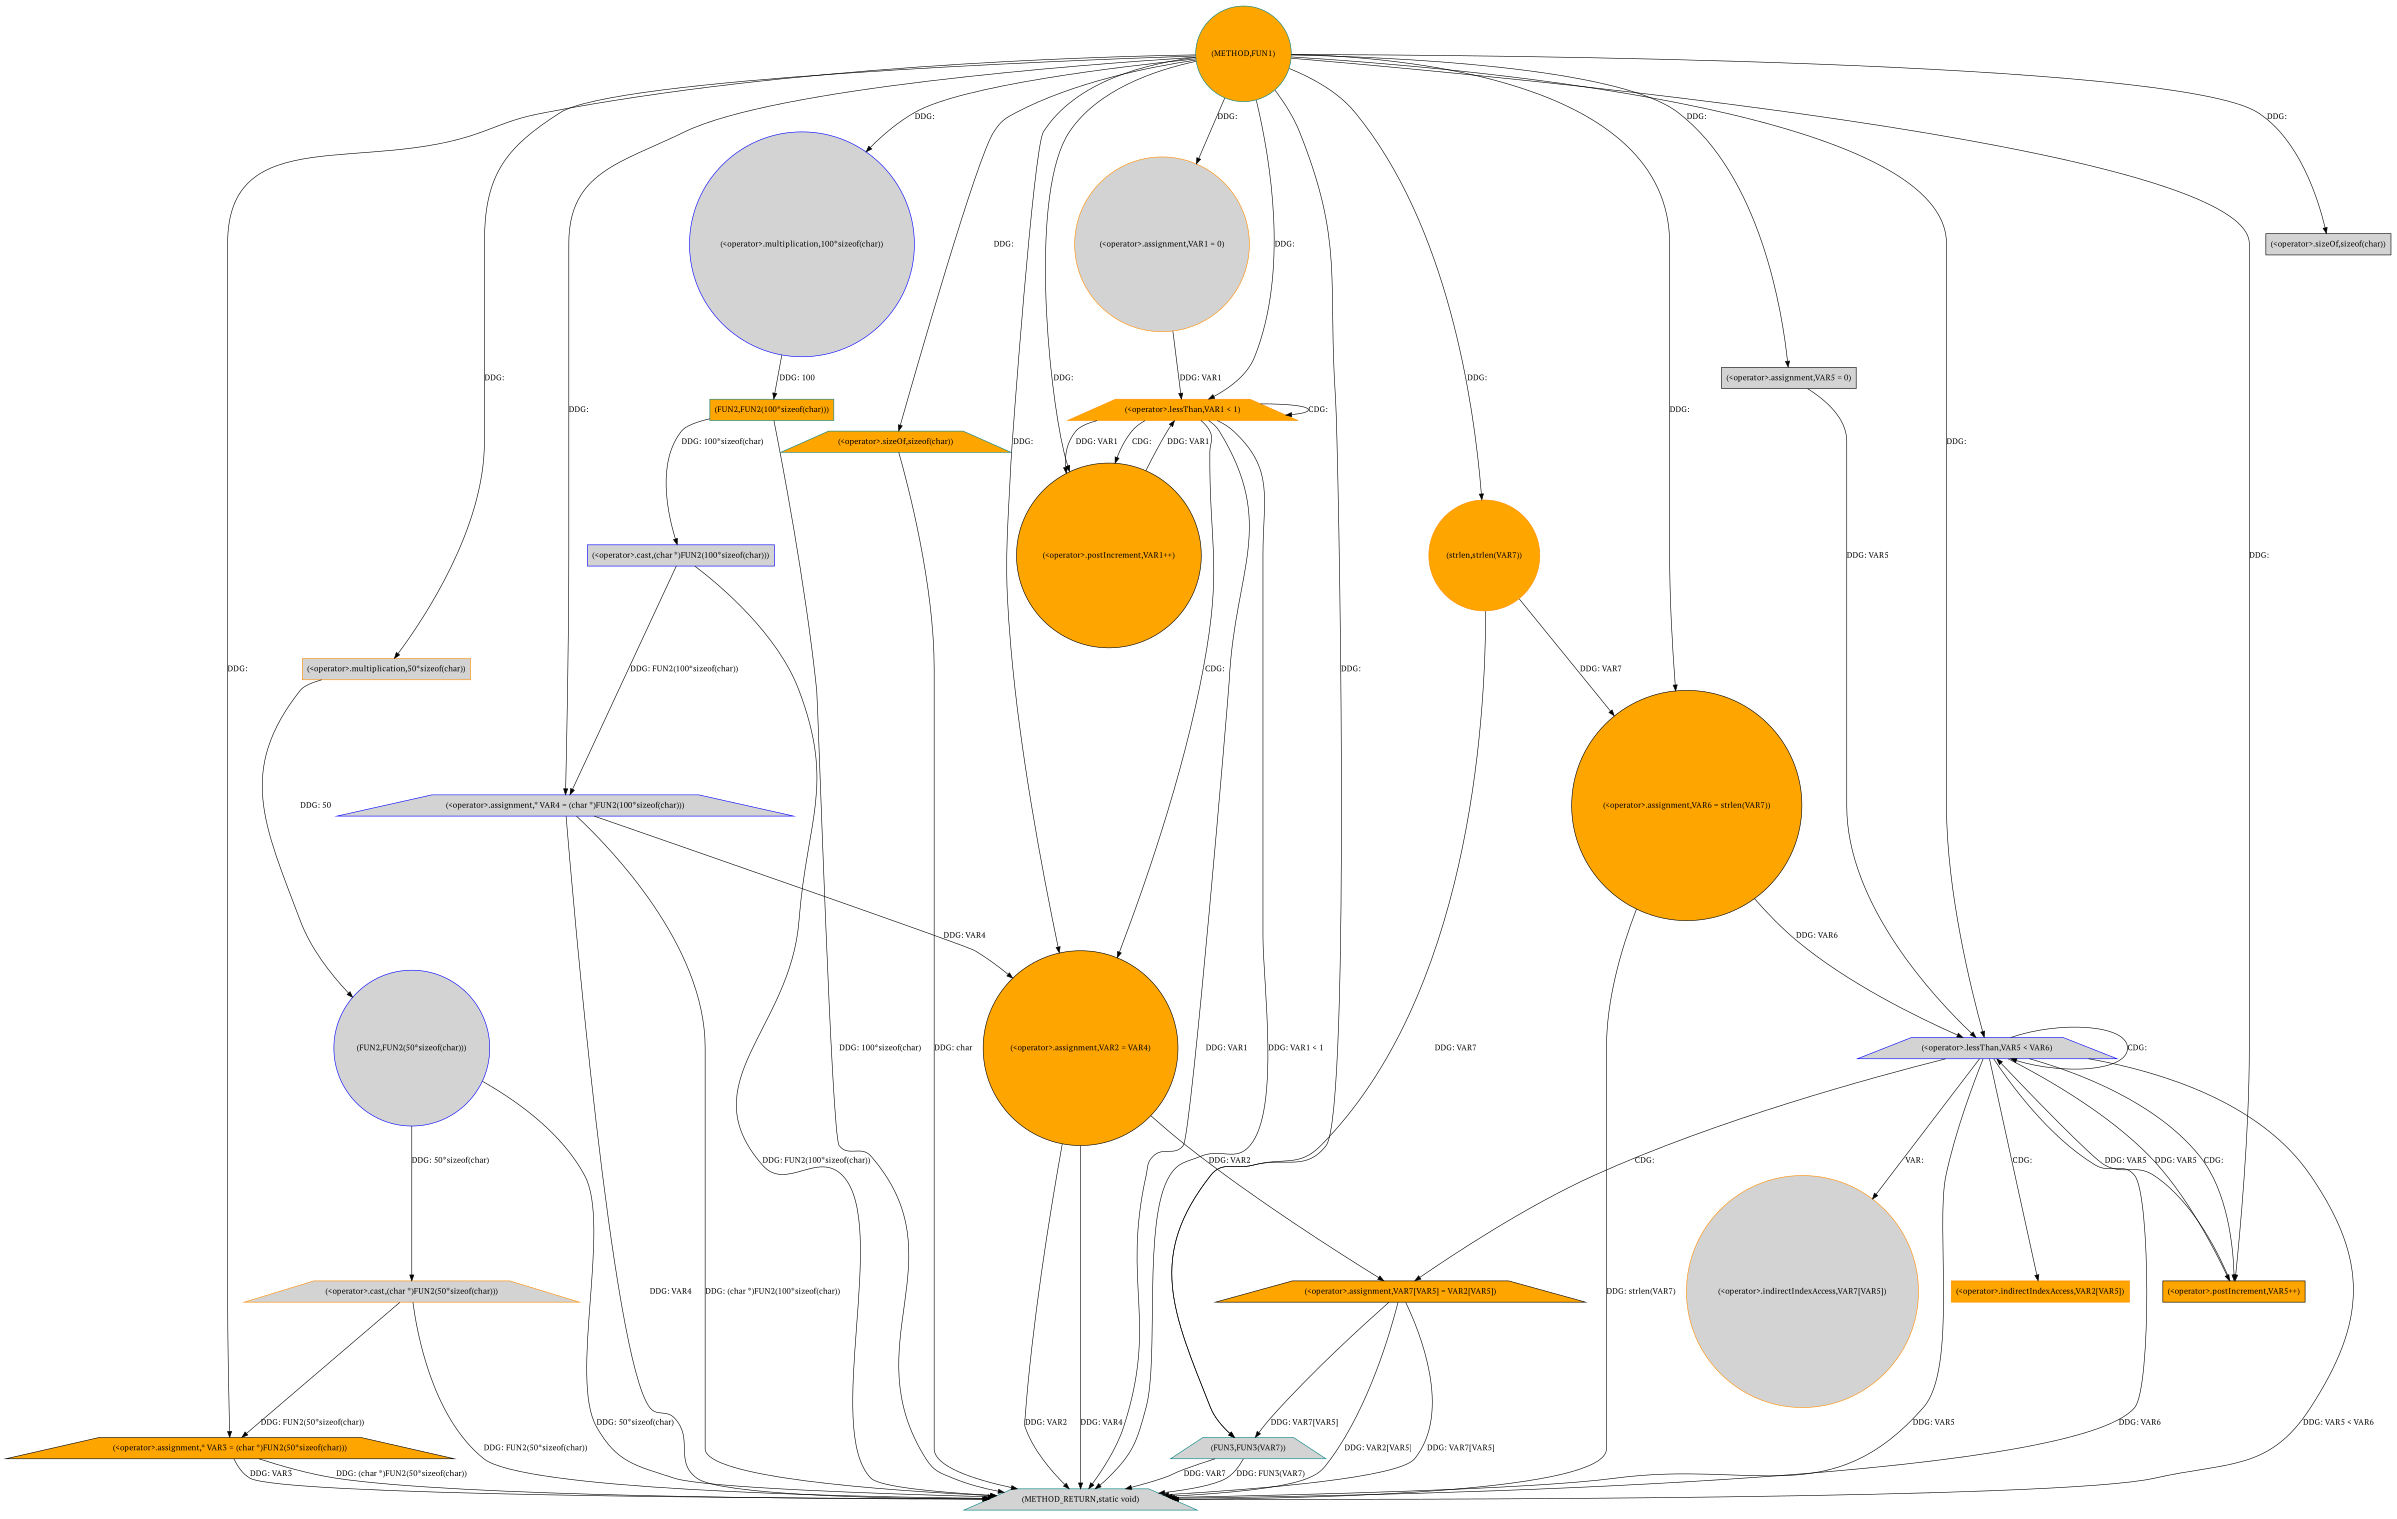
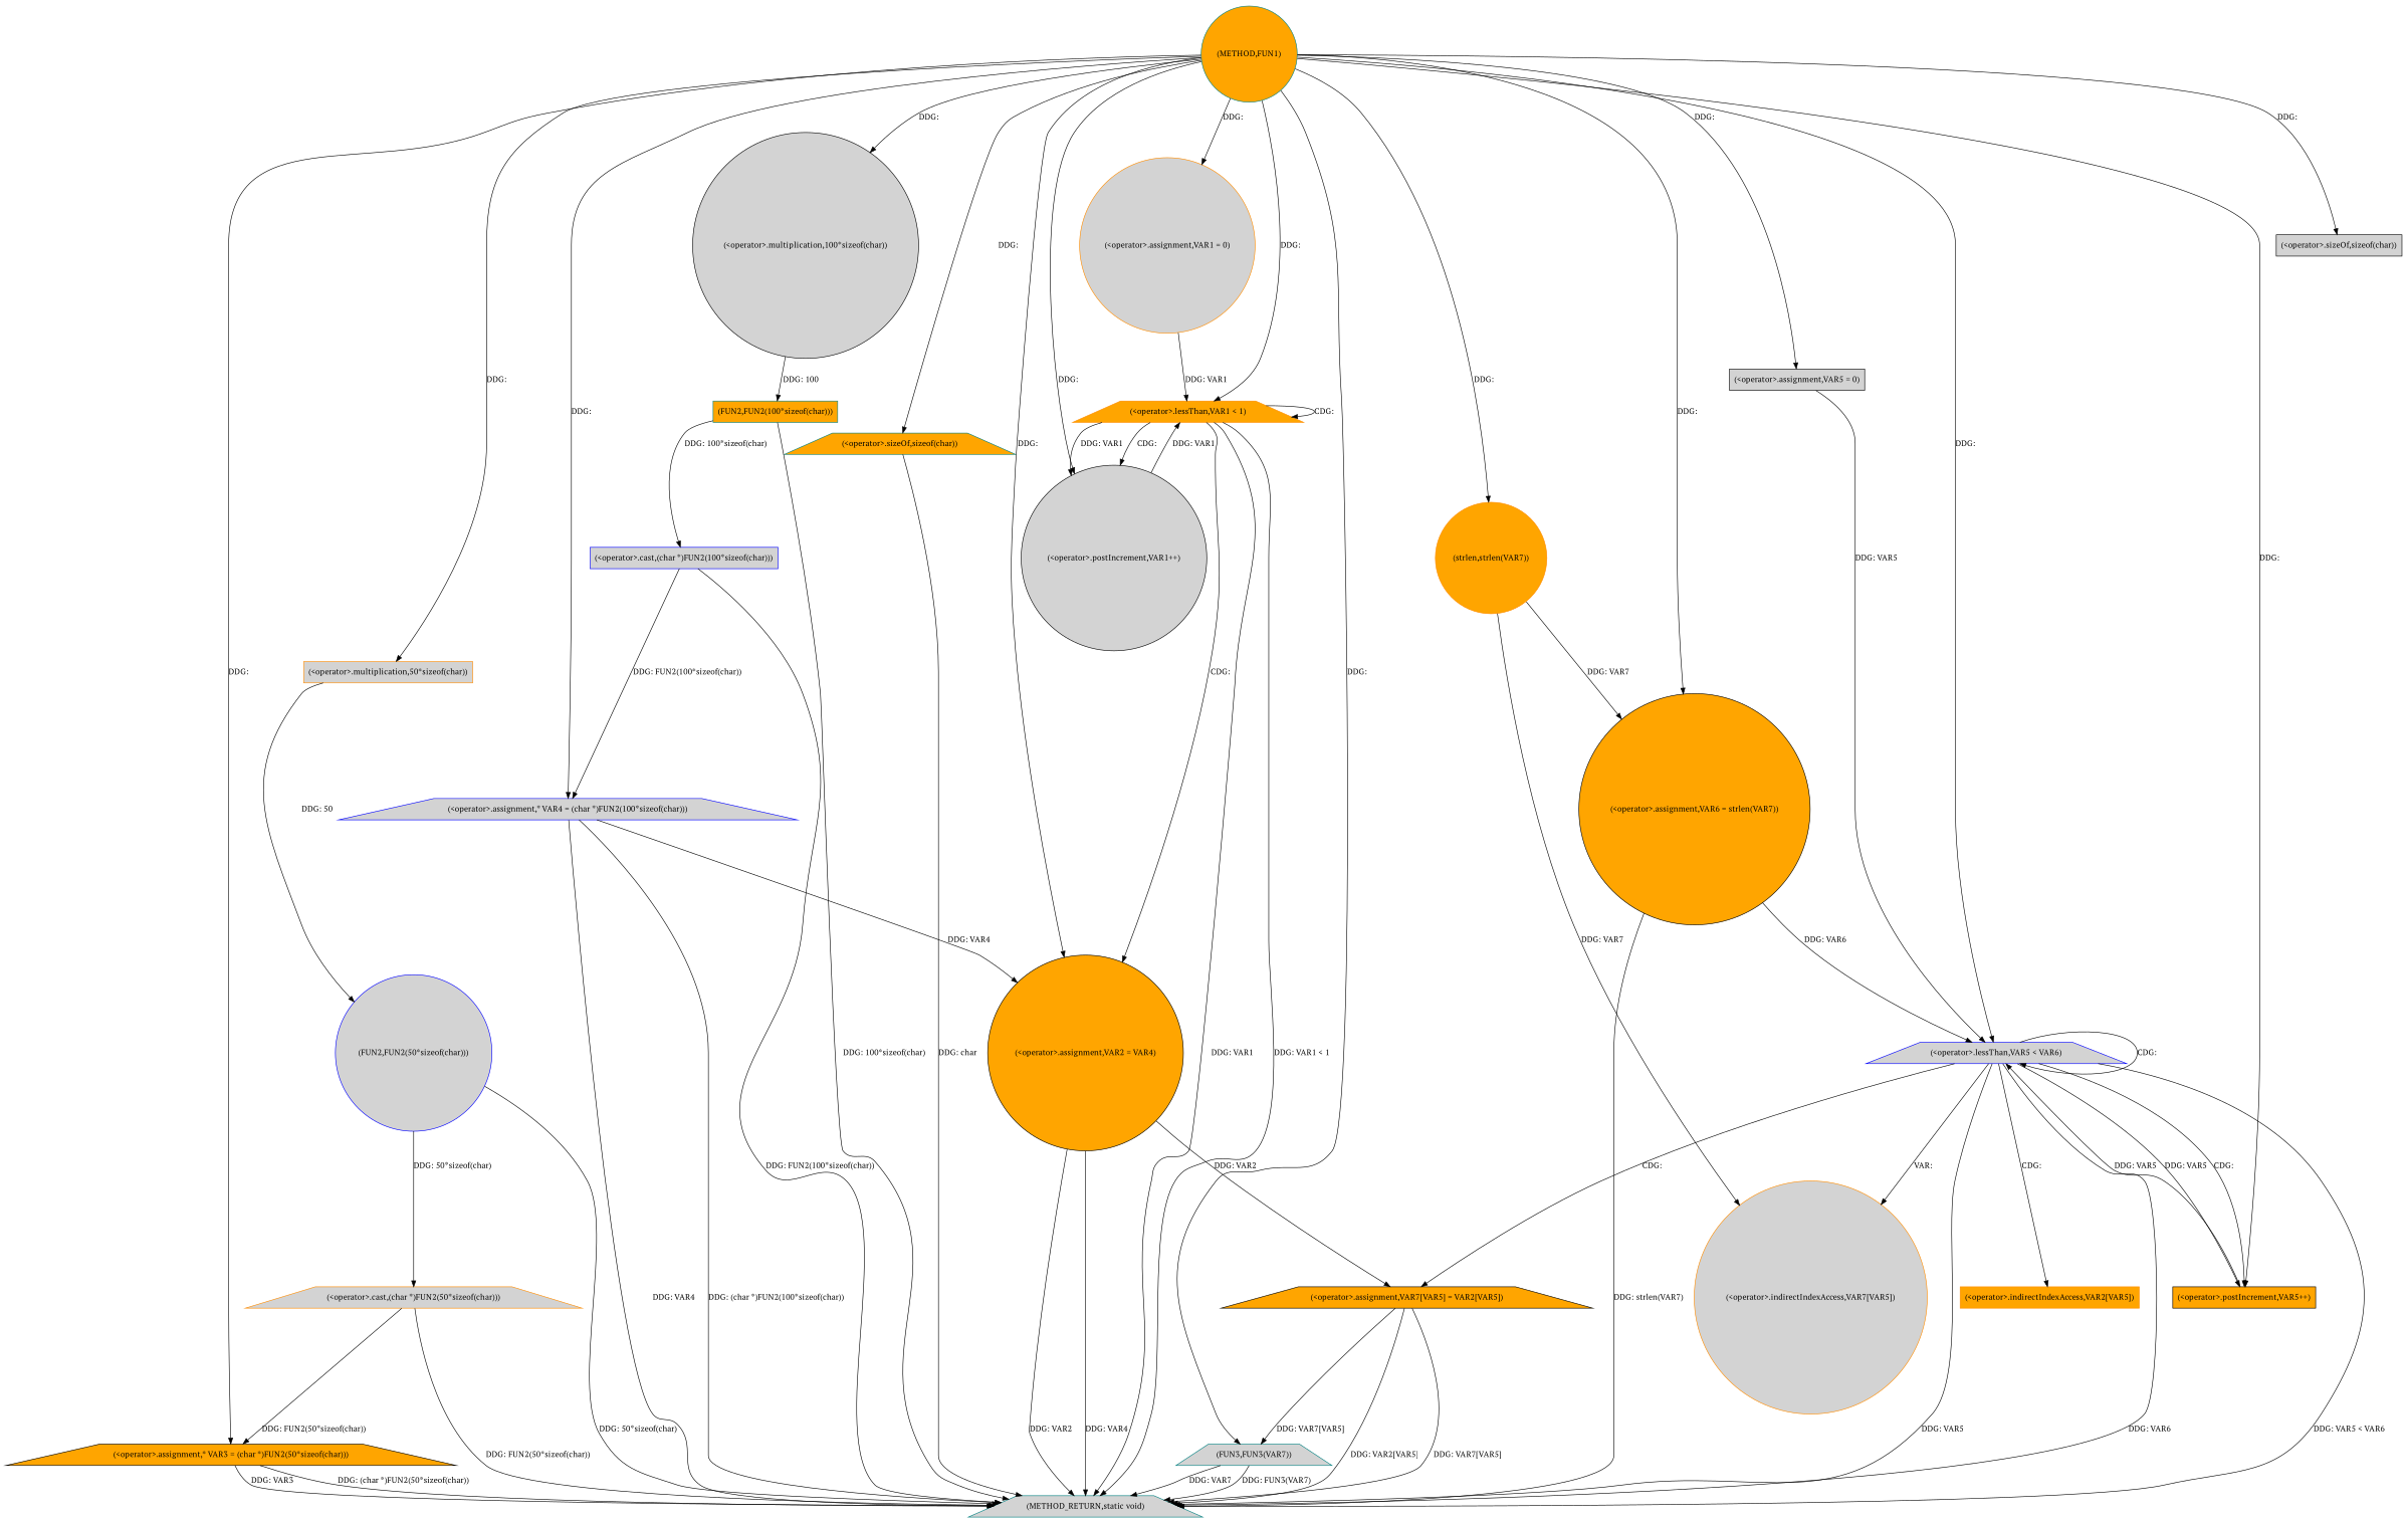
  digraph {
    fontname="PT Serif"
    node [color=black fillcolor=lightgrey fontname="PT Serif" shape=circle style=filled]
    edge [fontname="PT Serif"]
    n1 [color=teal fillcolor=orange label="(METHOD,FUN1)"]
    n2 [fillcolor=orange label="(<operator>.assignment,* VAR3 = (char *)FUN2(50*sizeof(char)))" shape=trapezium]
    n3 [color=darkorange label="(<operator>.multiplication,50*sizeof(char))" shape=box]
    n4 [label="(<operator>.sizeOf,sizeof(char))" shape=box]
    n5 [color=blue label="(<operator>.assignment,* VAR4 = (char *)FUN2(100*sizeof(char)))" shape=trapezium]
-   n6 [color=blue label="(<operator>.multiplication,100*sizeof(char))"]
+   n6 [label="(<operator>.multiplication,100*sizeof(char))"]
    n7 [color=teal fillcolor=orange label="(<operator>.sizeOf,sizeof(char))" shape=trapezium]
    n8 [color=darkorange label="(<operator>.assignment,VAR1 = 0)"]
    n9 [color=darkorange fillcolor=orange label="(<operator>.lessThan,VAR1 < 1)" shape=trapezium]
-   n10 [fillcolor=orange label="(<operator>.postIncrement,VAR1++)"]
+   n10 [label="(<operator>.postIncrement,VAR1++)"]
    n11 [fillcolor=orange label="(<operator>.assignment,VAR2 = VAR4)"]
    n12 [fillcolor=orange label="(<operator>.assignment,VAR6 = strlen(VAR7))"]
    n13 [color=darkorange fillcolor=orange label="(strlen,strlen(VAR7))"]
    n14 [label="(<operator>.assignment,VAR5 = 0)" shape=box]
    n15 [color=blue label="(<operator>.lessThan,VAR5 < VAR6)" shape=trapezium]
    n16 [fillcolor=orange label="(<operator>.postIncrement,VAR5++)" shape=box]
    n17 [color=teal label="(FUN3,FUN3(VAR7))" shape=trapezium]
    n18 [color=teal label="(METHOD_RETURN,static void)" shape=trapezium]
    n19 [color=blue label="(FUN2,FUN2(50*sizeof(char)))"]
    n20 [color=teal fillcolor=orange label="(FUN2,FUN2(100*sizeof(char)))" shape=box]
    n21 [fillcolor=orange label="(<operator>.assignment,VAR7[VAR5] = VAR2[VAR5])" shape=trapezium]
    n22 [color=darkorange label="(<operator>.indirectIndexAccess,VAR7[VAR5])"]
    n23 [color=darkorange fillcolor=orange label="(<operator>.indirectIndexAccess,VAR2[VAR5])" shape=box]
    n24 [color=darkorange label="(<operator>.cast,(char *)FUN2(50*sizeof(char)))" shape=trapezium]
    n25 [color=blue label="(<operator>.cast,(char *)FUN2(100*sizeof(char)))" shape=box]
    n1 -> n2 [label="DDG: "]
    n1 -> n3 [label="DDG: "]
    n1 -> n4 [label="DDG: "]
    n1 -> n5 [label="DDG: "]
    n1 -> n6 [label="DDG: "]
    n1 -> n7 [label="DDG: "]
    n1 -> n8 [label="DDG: "]
    n1 -> n9 [label="DDG: "]
    n1 -> n10 [label="DDG: "]
    n1 -> n11 [label="DDG: "]
    n1 -> n12 [label="DDG: "]
    n1 -> n13 [label="DDG: "]
    n1 -> n14 [label="DDG: "]
    n1 -> n15 [label="DDG: "]
    n1 -> n16 [label="DDG: "]
    n1 -> n17 [label="DDG: "]
    n2 -> n18 [label="DDG: (char *)FUN2(50*sizeof(char))"]
    n2 -> n18 [label="DDG: VAR3"]
    n3 -> n19 [label="DDG: 50"]
    n5 -> n11 [label="DDG: VAR4"]
    n5 -> n18 [label="DDG: VAR4"]
    n5 -> n18 [label="DDG: (char *)FUN2(100*sizeof(char))"]
    n6 -> n20 [label="DDG: 100"]
    n7 -> n18 [label="DDG: char"]
    n8 -> n9 [label="DDG: VAR1"]
    n9 -> n9 [label="CDG: "]
    n9 -> n10 [label="DDG: VAR1"]
    n9 -> n10 [label="CDG: "]
    n9 -> n11 [label="CDG: "]
    n9 -> n18 [label="DDG: VAR1"]
    n9 -> n18 [label="DDG: VAR1 < 1"]
    n10 -> n9 [label="DDG: VAR1"]
    n11 -> n18 [label="DDG: VAR2"]
    n11 -> n18 [label="DDG: VAR4"]
    n11 -> n21 [label="DDG: VAR2"]
    n12 -> n15 [label="DDG: VAR6"]
    n12 -> n18 [label="DDG: strlen(VAR7)"]
    n13 -> n12 [label="DDG: VAR7"]
-   n13 -> n17 [label="DDG: VAR7"]
+   n13 -> n22 [label="DDG: VAR7"]
    n14 -> n15 [label="DDG: VAR5"]
    n15 -> n15 [label="CDG: "]
    n15 -> n16 [label="DDG: VAR5"]
    n15 -> n16 [label="CDG: "]
    n15 -> n18 [label="DDG: VAR5 < VAR6"]
    n15 -> n18 [label="DDG: VAR5"]
    n15 -> n18 [label="DDG: VAR6"]
    n15 -> n21 [label="CDG: "]
    n15 -> n22 [label="VAR: "]
    n15 -> n23 [label="CDG: "]
    n16 -> n15 [label="DDG: VAR5"]
    n17 -> n18 [label="DDG: VAR7"]
    n17 -> n18 [label="DDG: FUN3(VAR7)"]
    n19 -> n18 [label="DDG: 50*sizeof(char)"]
    n19 -> n24 [label="DDG: 50*sizeof(char)"]
    n20 -> n18 [label="DDG: 100*sizeof(char)"]
    n20 -> n25 [label="DDG: 100*sizeof(char)"]
    n21 -> n17 [label="DDG: VAR7[VAR5]"]
    n21 -> n18 [label="DDG: VAR2[VAR5]"]
    n21 -> n18 [label="DDG: VAR7[VAR5]"]
    n24 -> n2 [label="DDG: FUN2(50*sizeof(char))"]
    n24 -> n18 [label="DDG: FUN2(50*sizeof(char))"]
    n25 -> n5 [label="DDG: FUN2(100*sizeof(char))"]
    n25 -> n18 [label="DDG: FUN2(100*sizeof(char))"]
  }
